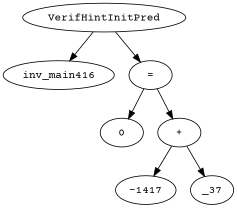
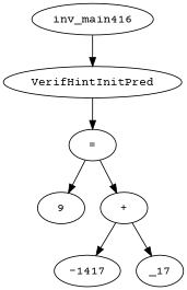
  digraph {
    fontname="Courier Prime"
    node [fontname="Courier Prime"]
    edge [fontname="Courier Prime"]
    n1 [label=inv_main416]
    n2 [label=VerifHintInitPred]
    n3 [label="="]
-   n4 [label=0]
+   n4 [label=9]
    n5 [label="+"]
    n6 [label=-1417]
-   n7 [label=_37]
-   n2 -> n1
+   n7 [label=_17]
+   n1 -> n2
    n2 -> n3
    n3 -> n4
    n3 -> n5
    n5 -> n6
    n5 -> n7
  }
